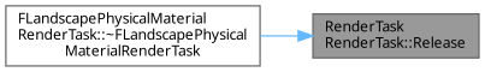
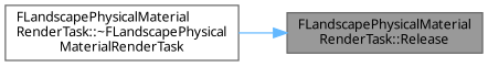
  digraph {
    rankdir=RL
    fontname="Noto Sans"
    node [fontname="Noto Sans" fontsize=10 shape=box style=filled]
-   n1 [color=gray40 fillcolor=grey60 fontcolor=black height=0.2 label="RenderTask\lRenderTask::Release" width=0.4]
+   n1 [color=gray40 fillcolor=grey60 fontcolor=black height=0.2 label="FLandscapePhysicalMaterial\lRenderTask::Release" width=0.4]
    n2 [color=grey40 fillcolor=white height=0.2 label="FLandscapePhysicalMaterial\lRenderTask::~FLandscapePhysical\lMaterialRenderTask" width=0.4]
    n1 -> n2 [color=steelblue1 dir=back fontname="Noto Sans" fontsize=10 labelfontname=Helvetica labelfontsize=10 style=solid]
  }
